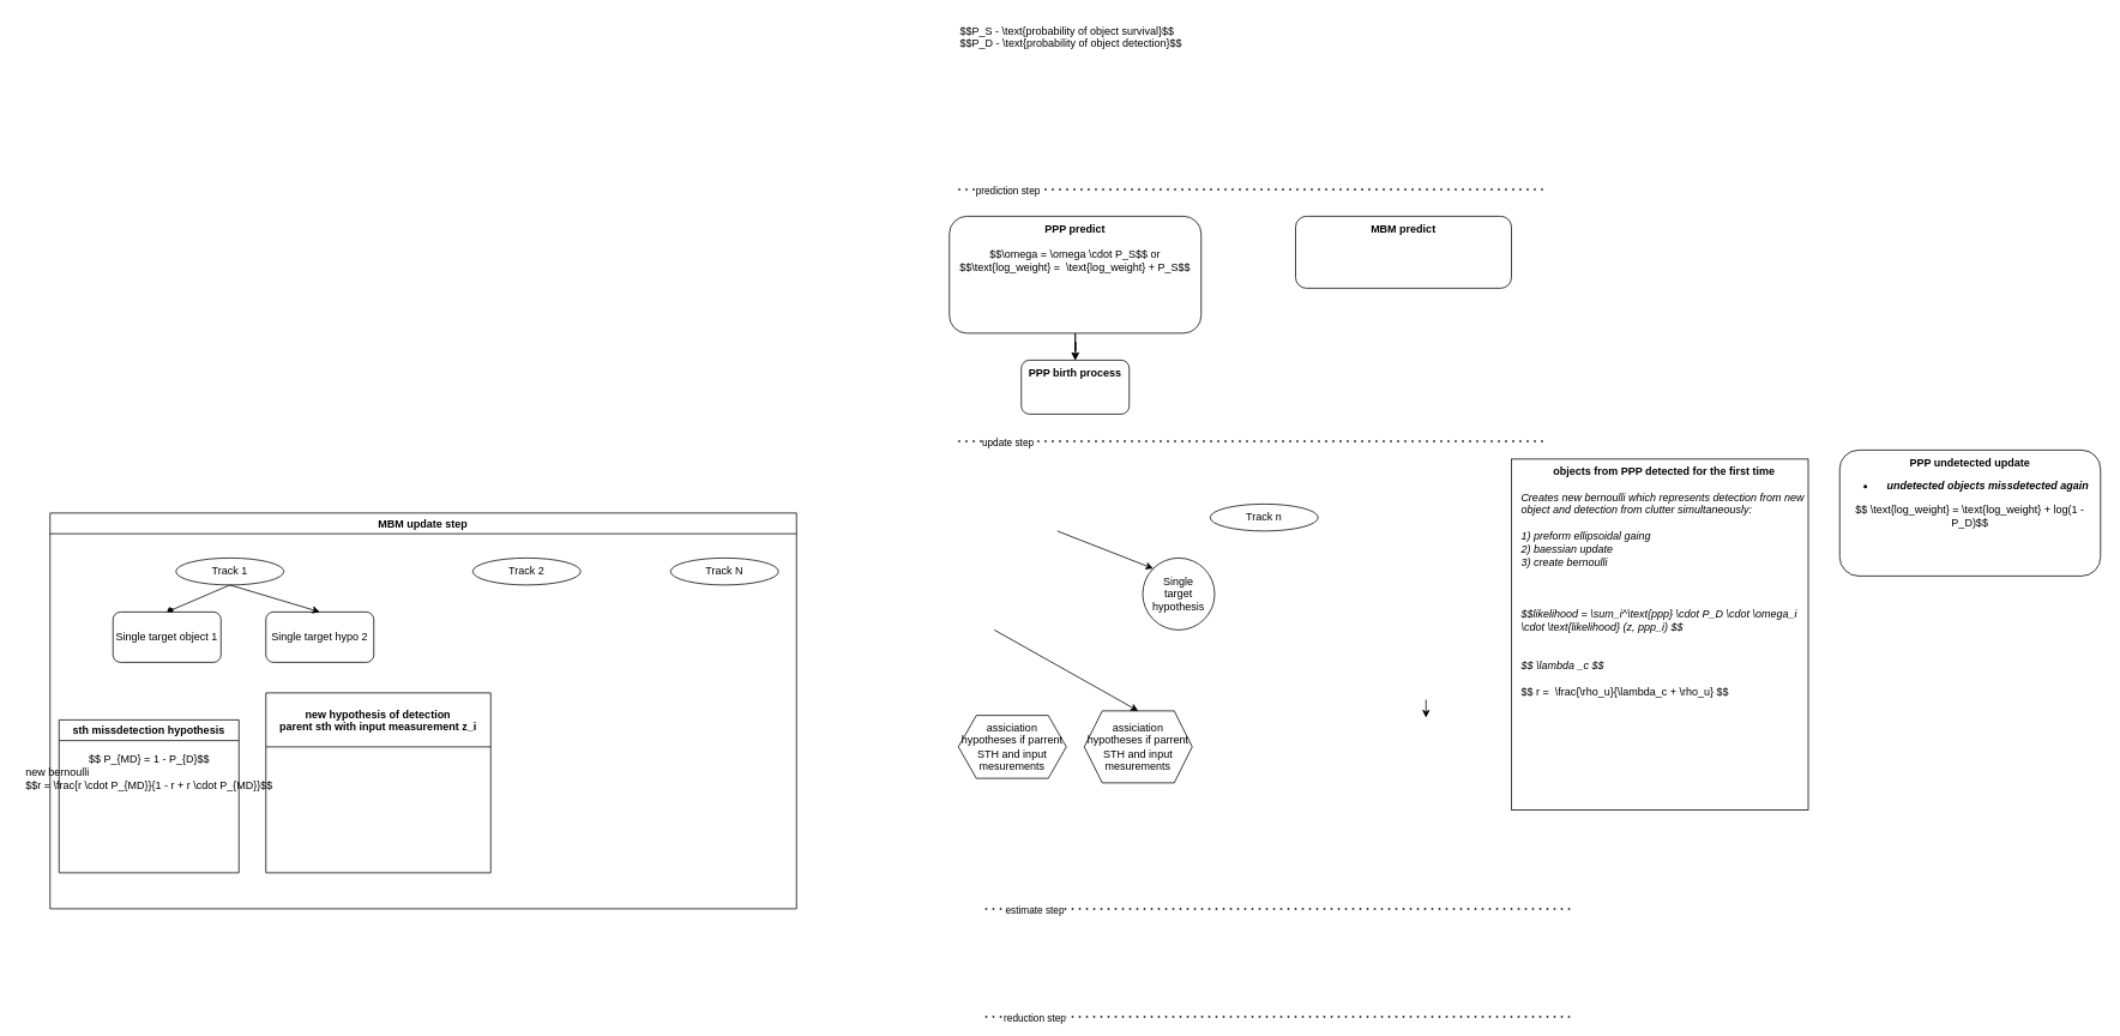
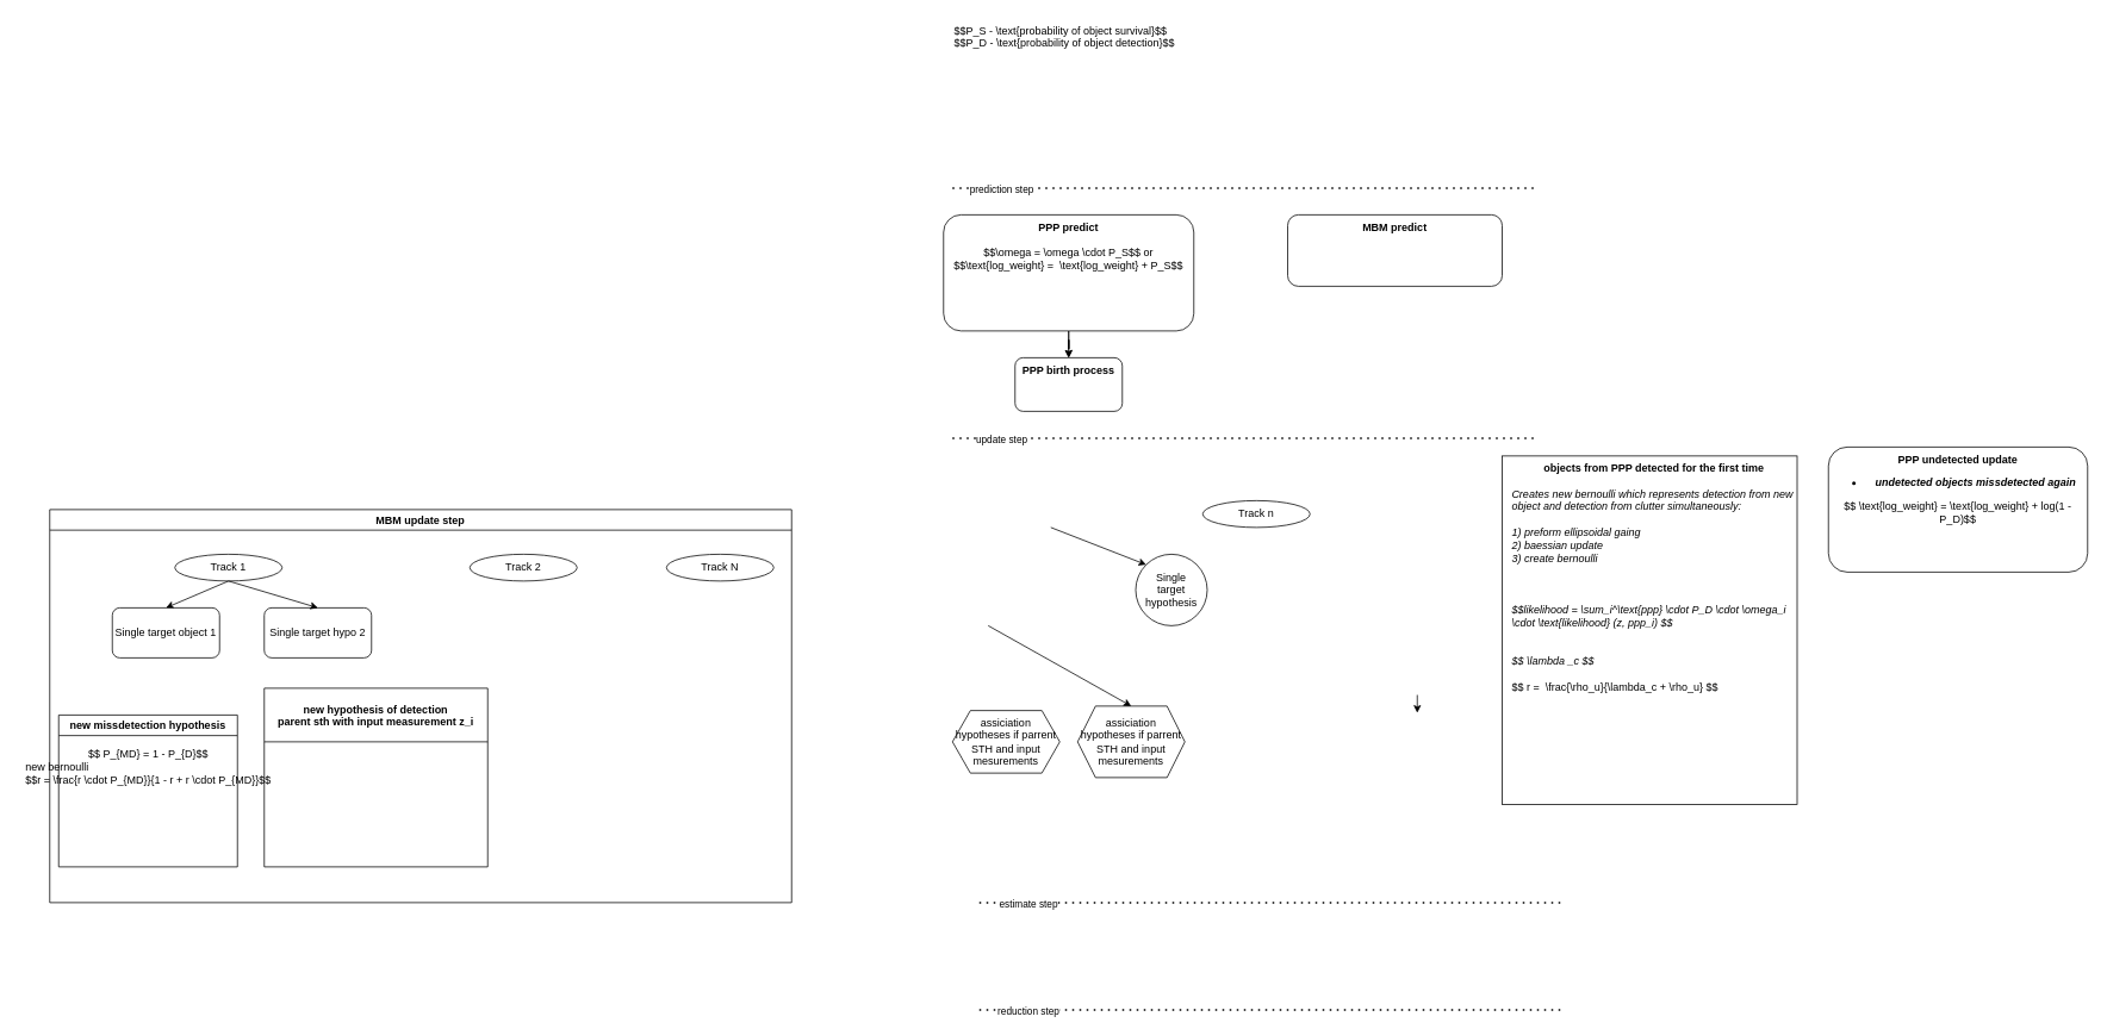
  <mxCell id="0" />
  <mxCell id="1" parent="0" />
  <mxCell id="2" value="" style="edgeStyle=orthogonalEdgeStyle;rounded=0;orthogonalLoop=1;jettySize=auto;html=1;" parent="1" source="4" target="7" edge="1"><mxGeometry relative="1" as="geometry" /></mxCell>
  <mxCell id="3" value="" style="edgeStyle=orthogonalEdgeStyle;rounded=0;orthogonalLoop=1;jettySize=auto;html=1;" parent="1" source="4" target="7" edge="1"><mxGeometry relative="1" as="geometry" /></mxCell>
  <mxCell id="4" value="&lt;b&gt;PPP predict&lt;br&gt;&lt;/b&gt;&lt;br&gt;$$\omega = \omega \cdot P_S$$ or $$\text{log_weight} =&amp;nbsp; \text{log_weight} + P_S$$" style="rounded=1;whiteSpace=wrap;html=1;verticalAlign=top;" parent="1" vertex="1"><mxGeometry x="1055" y="240" width="280" height="130" as="geometry" /></mxCell>
  <mxCell id="5" value="" style="endArrow=none;dashed=1;html=1;dashPattern=1 3;strokeWidth=2;" parent="1" edge="1"><mxGeometry width="50" height="50" relative="1" as="geometry"><mxPoint x="1065" y="210" as="sourcePoint" /><mxPoint x="1715" y="210" as="targetPoint" /></mxGeometry></mxCell>
  <mxCell id="6" value="prediction step" style="edgeLabel;html=1;align=center;verticalAlign=middle;resizable=0;points=[];" parent="5" vertex="1" connectable="0"><mxGeometry x="-0.834" y="-1" relative="1" as="geometry"><mxPoint as="offset" /></mxGeometry></mxCell>
  <mxCell id="7" value="&lt;b&gt;PPP birth process&lt;/b&gt;" style="whiteSpace=wrap;html=1;rounded=1;verticalAlign=top;" parent="1" vertex="1"><mxGeometry x="1135" y="400" width="120" height="60" as="geometry" /></mxCell>
  <mxCell id="8" value="&lt;b&gt;MBM predict&lt;/b&gt;" style="rounded=1;whiteSpace=wrap;html=1;verticalAlign=top;" parent="1" vertex="1"><mxGeometry x="1440" y="240" width="240" height="80" as="geometry" /></mxCell>
  <mxCell id="9" value="" style="endArrow=none;dashed=1;html=1;dashPattern=1 3;strokeWidth=2;" parent="1" edge="1"><mxGeometry width="50" height="50" relative="1" as="geometry"><mxPoint x="1065" y="490" as="sourcePoint" /><mxPoint x="1715" y="490" as="targetPoint" /></mxGeometry></mxCell>
  <mxCell id="10" value="update step" style="edgeLabel;html=1;align=center;verticalAlign=middle;resizable=0;points=[];" parent="9" vertex="1" connectable="0"><mxGeometry x="-0.834" y="-1" relative="1" as="geometry"><mxPoint as="offset" /></mxGeometry></mxCell>
  <mxCell id="11" value="" style="endArrow=none;dashed=1;html=1;dashPattern=1 3;strokeWidth=2;" parent="1" edge="1"><mxGeometry width="50" height="50" relative="1" as="geometry"><mxPoint x="1095" y="1010" as="sourcePoint" /><mxPoint x="1745" y="1010" as="targetPoint" /></mxGeometry></mxCell>
  <mxCell id="12" value="estimate step" style="edgeLabel;html=1;align=center;verticalAlign=middle;resizable=0;points=[];" parent="11" vertex="1" connectable="0"><mxGeometry x="-0.834" y="-1" relative="1" as="geometry"><mxPoint as="offset" /></mxGeometry></mxCell>
  <mxCell id="13" value="" style="endArrow=none;dashed=1;html=1;dashPattern=1 3;strokeWidth=2;" parent="1" edge="1"><mxGeometry width="50" height="50" relative="1" as="geometry"><mxPoint x="1095" y="1130" as="sourcePoint" /><mxPoint x="1745" y="1130" as="targetPoint" /></mxGeometry></mxCell>
  <mxCell id="14" value="reduction step" style="edgeLabel;html=1;align=center;verticalAlign=middle;resizable=0;points=[];" parent="13" vertex="1" connectable="0"><mxGeometry x="-0.834" y="-1" relative="1" as="geometry"><mxPoint as="offset" /></mxGeometry></mxCell>
  <mxCell id="15" value="$$P_S - \text{probability of object survival}$$&lt;br&gt;$$P_D - \text{probability of object detection}$$" style="text;strokeColor=none;fillColor=none;align=left;verticalAlign=top;rounded=0;fontStyle=0;horizontal=1;html=1;" parent="1" vertex="1"><mxGeometry x="1065" y="20" width="750" height="130" as="geometry" /></mxCell>
  <mxCell id="16" value="&lt;b&gt;objects from&lt;/b&gt;&lt;b&gt;&amp;nbsp;PPP detected for the first time&lt;/b&gt;&lt;br&gt;&lt;br&gt;&lt;div style=&quot;text-align: left&quot;&gt;&lt;span&gt;&lt;i&gt;Creates new bernoulli which represents detection from new object and detection from clutter simultaneously:&lt;/i&gt;&lt;/span&gt;&lt;/div&gt;&lt;div style=&quot;text-align: left&quot;&gt;&lt;br&gt;&lt;/div&gt;&lt;div style=&quot;text-align: left&quot;&gt;&lt;i&gt;1) preform ellipsoidal gaing&lt;/i&gt;&lt;/div&gt;&lt;div style=&quot;text-align: left&quot;&gt;&lt;i&gt;2) baessian update&lt;/i&gt;&lt;/div&gt;&lt;div style=&quot;text-align: left&quot;&gt;&lt;i&gt;3) create bernoulli&lt;/i&gt;&lt;/div&gt;&lt;div style=&quot;text-align: left&quot;&gt;&lt;span&gt;&lt;i&gt;&lt;br&gt;&lt;/i&gt;&lt;/span&gt;&lt;/div&gt;&lt;div style=&quot;text-align: left&quot;&gt;&lt;br&gt;&lt;/div&gt;&lt;div style=&quot;text-align: left&quot;&gt;&lt;i&gt;&lt;br&gt;&lt;/i&gt;&lt;/div&gt;&lt;div style=&quot;text-align: left&quot;&gt;&lt;i&gt;$$likelihood = \sum_i^\text{ppp} \cdot P_D \cdot \omega_i \cdot \text{likelihood} (z, ppp_i) $$&lt;/i&gt;&lt;/div&gt;&lt;div style=&quot;text-align: left&quot;&gt;&lt;i&gt;&lt;br&gt;&lt;/i&gt;&lt;/div&gt;&lt;div style=&quot;text-align: left&quot;&gt;&lt;br&gt;&lt;/div&gt;&lt;div style=&quot;text-align: left&quot;&gt;&lt;i&gt;$$ \lambda _c $$&lt;/i&gt;&lt;/div&gt;&lt;br&gt;&lt;div style=&quot;text-align: left&quot;&gt;&lt;span&gt;$$ r =&amp;nbsp; \frac{\rho_u}{\lambda_c + \rho_u} $$&lt;/span&gt;&lt;/div&gt;" style="whiteSpace=wrap;html=1;rounded=0;verticalAlign=top;spacingLeft=10;" parent="1" vertex="1"><mxGeometry x="1680" y="510" width="330" height="390" as="geometry" /></mxCell>
  <mxCell id="17" value="&lt;b&gt;PPP undetected update&lt;br&gt;&lt;ul&gt;&lt;li&gt;&lt;b&gt;&lt;i&gt;undetected objects missdetected again&lt;/i&gt;&lt;/b&gt;&lt;/li&gt;&lt;/ul&gt;&lt;/b&gt;$$ \text{log_weight} = \text{log_weight} + log(1 - P_D)$$" style="whiteSpace=wrap;html=1;rounded=1;verticalAlign=top;" parent="1" vertex="1"><mxGeometry x="2045" y="500" width="290" height="140" as="geometry" /></mxCell>
  <mxCell id="18" style="edgeStyle=orthogonalEdgeStyle;rounded=0;orthogonalLoop=1;jettySize=auto;html=1;exitX=0.5;exitY=1;exitDx=0;exitDy=0;" parent="1" source="16" target="16" edge="1"><mxGeometry relative="1" as="geometry" /></mxCell>
  <mxCell id="19" value="Track n" style="ellipse;whiteSpace=wrap;html=1;" vertex="1" parent="1"><mxGeometry x="1345" y="560" width="120" height="30" as="geometry" /></mxCell>
  <mxCell id="20" value="Single&lt;br&gt;target&lt;br&gt;hypothesis" style="ellipse;whiteSpace=wrap;html=1;aspect=fixed;" vertex="1" parent="1"><mxGeometry x="1270" y="620" width="80" height="80" as="geometry" /></mxCell>
  <mxCell id="21" value="" style="endArrow=classic;html=1;entryX=0;entryY=0;entryDx=0;entryDy=0;" edge="1" parent="1" target="20"><mxGeometry width="50" height="50" relative="1" as="geometry"><mxPoint x="1175" y="590" as="sourcePoint" /><mxPoint x="1199.394" y="633.17" as="targetPoint" /></mxGeometry></mxCell>
  <mxCell id="22" value="assiciation hypotheses if parrent STH and input mesurements" style="shape=hexagon;perimeter=hexagonPerimeter2;whiteSpace=wrap;html=1;fixedSize=1;size=20;" vertex="1" parent="1"><mxGeometry x="1065" y="795" width="120" height="70" as="geometry" /></mxCell>
  <mxCell id="23" value="assiciation hypotheses if parrent STH and input mesurements" style="shape=hexagon;perimeter=hexagonPerimeter2;whiteSpace=wrap;html=1;fixedSize=1;size=20;" vertex="1" parent="1"><mxGeometry x="1205" y="790" width="120" height="80" as="geometry" /></mxCell>
  <mxCell id="24" value="" style="endArrow=classic;html=1;entryX=0.5;entryY=0;entryDx=0;entryDy=0;" edge="1" parent="1" target="23"><mxGeometry width="50" height="50" relative="1" as="geometry"><mxPoint x="1105" y="700" as="sourcePoint" /><mxPoint x="1135" y="805" as="targetPoint" /></mxGeometry></mxCell>
  <mxCell id="25" style="edgeStyle=orthogonalEdgeStyle;rounded=0;orthogonalLoop=1;jettySize=auto;html=1;" edge="1" parent="1"><mxGeometry relative="1" as="geometry"><mxPoint x="1585" y="777.5" as="sourcePoint" /><mxPoint x="1585" y="797.5" as="targetPoint" /></mxGeometry></mxCell>
  <mxCell id="26" value="MBM update step" style="swimlane;" vertex="1" parent="1"><mxGeometry x="55" y="570" width="830" height="440" as="geometry"><mxRectangle x="-610" y="718" width="90" height="23" as="alternateBounds" /></mxGeometry></mxCell>
  <mxCell id="27" value="Track 1" style="ellipse;whiteSpace=wrap;html=1;" vertex="1" parent="26"><mxGeometry x="140" y="50" width="120" height="30" as="geometry" /></mxCell>
  <mxCell id="28" value="Track 2" style="ellipse;whiteSpace=wrap;html=1;" vertex="1" parent="26"><mxGeometry x="470" y="50" width="120" height="30" as="geometry" /></mxCell>
  <mxCell id="29" value="Track N" style="ellipse;whiteSpace=wrap;html=1;" vertex="1" parent="26"><mxGeometry x="690" y="50" width="120" height="30" as="geometry" /></mxCell>
- <mxCell id="30" value="" style="endArrow=diamond;html=1;exitX=0.5;exitY=1;exitDx=0;exitDy=0;entryX=0.5;entryY=0;entryDx=0;entryDy=0;" edge="1" parent="26" source="27" target="31"><mxGeometry width="50" height="50" relative="1" as="geometry"><mxPoint x="1410" y="40" as="sourcePoint" /><mxPoint x="73" y="160" as="targetPoint" /></mxGeometry></mxCell>
+ <mxCell id="30" value="" style="endArrow=classic;html=1;exitX=0.5;exitY=1;exitDx=0;exitDy=0;entryX=0.5;entryY=0;entryDx=0;entryDy=0;" edge="1" parent="26" source="27" target="31"><mxGeometry width="50" height="50" relative="1" as="geometry"><mxPoint x="1410" y="40" as="sourcePoint" /><mxPoint x="73" y="160" as="targetPoint" /></mxGeometry></mxCell>
  <mxCell id="31" value="Single target object 1" style="rounded=1;whiteSpace=wrap;html=1;" vertex="1" parent="26"><mxGeometry x="70" y="110" width="120" height="56" as="geometry" /></mxCell>
  <mxCell id="32" value="Single target hypo 2" style="rounded=1;whiteSpace=wrap;html=1;" vertex="1" parent="26"><mxGeometry x="240" y="110" width="120" height="56" as="geometry" /></mxCell>
  <mxCell id="33" value="" style="endArrow=classic;html=1;exitX=0.5;exitY=1;exitDx=0;exitDy=0;entryX=0.5;entryY=0;entryDx=0;entryDy=0;" edge="1" parent="26" source="27" target="32"><mxGeometry width="50" height="50" relative="1" as="geometry"><mxPoint x="130" y="90" as="sourcePoint" /><mxPoint x="83" y="170" as="targetPoint" /></mxGeometry></mxCell>
- <mxCell id="34" value="sth missdetection hypothesis" style="swimlane;" vertex="1" parent="26"><mxGeometry x="10" y="230" width="200" height="170" as="geometry" /></mxCell>
+ <mxCell id="34" value="new missdetection hypothesis" style="swimlane;" vertex="1" parent="26"><mxGeometry x="10" y="230" width="200" height="170" as="geometry" /></mxCell>
  <mxCell id="35" value="new hypothesis of detection&#10;parent sth with input measurement z_i" style="swimlane;startSize=60;" vertex="1" parent="26"><mxGeometry x="240" y="200" width="250" height="200" as="geometry" /></mxCell>
  <mxCell id="36" value="$$ P_{MD} = 1 - P_{D}$$&lt;br&gt;&lt;div style=&quot;text-align: left&quot;&gt;&lt;span&gt;new bernoulli&lt;/span&gt;&lt;/div&gt;&lt;div style=&quot;text-align: left&quot;&gt;&lt;span&gt;$$r = \frac{r \cdot P_{MD}}{1 - r + r \cdot P_{MD}}$$&lt;/span&gt;&lt;/div&gt;&lt;div style=&quot;text-align: left&quot;&gt;&lt;span&gt;&lt;br&gt;&lt;/span&gt;&lt;/div&gt;&lt;div style=&quot;text-align: left&quot;&gt;&lt;span&gt;&lt;br&gt;&lt;/span&gt;&lt;/div&gt;&lt;div style=&quot;text-align: left&quot;&gt;&lt;br&gt;&lt;/div&gt;" style="text;html=1;align=center;verticalAlign=middle;resizable=0;points=[];autosize=1;" vertex="1" parent="1"><mxGeometry x="20" y="835" width="290" height="90" as="geometry" /></mxCell>
